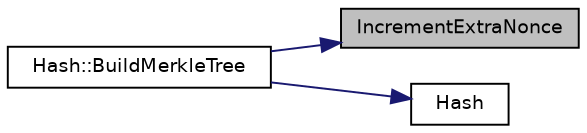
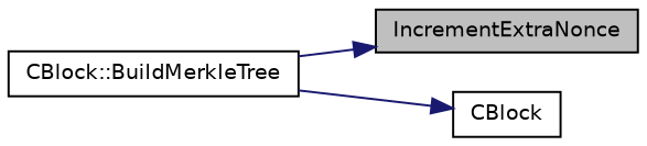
  digraph {
    rankdir=LR
    node [color=black fillcolor=white fontname=Helvetica fontsize=10 shape=record style=filled]
    edge [color=midnightblue fontname=Helvetica fontsize=10 labelfontname=Helvetica labelfontsize=10 style=solid]
    n1 [fillcolor=grey75 fontcolor=black height=0.2 label=IncrementExtraNonce width=0.4]
-   n2 [height=0.2 label="Hash::BuildMerkleTree" width=0.4]
-   n3 [height=0.2 label=Hash width=0.4]
+   n2 [height=0.2 label="CBlock::BuildMerkleTree" width=0.4]
+   n3 [height=0.2 label=CBlock width=0.4]
    n2 -> n1
    n2 -> n3
  }
